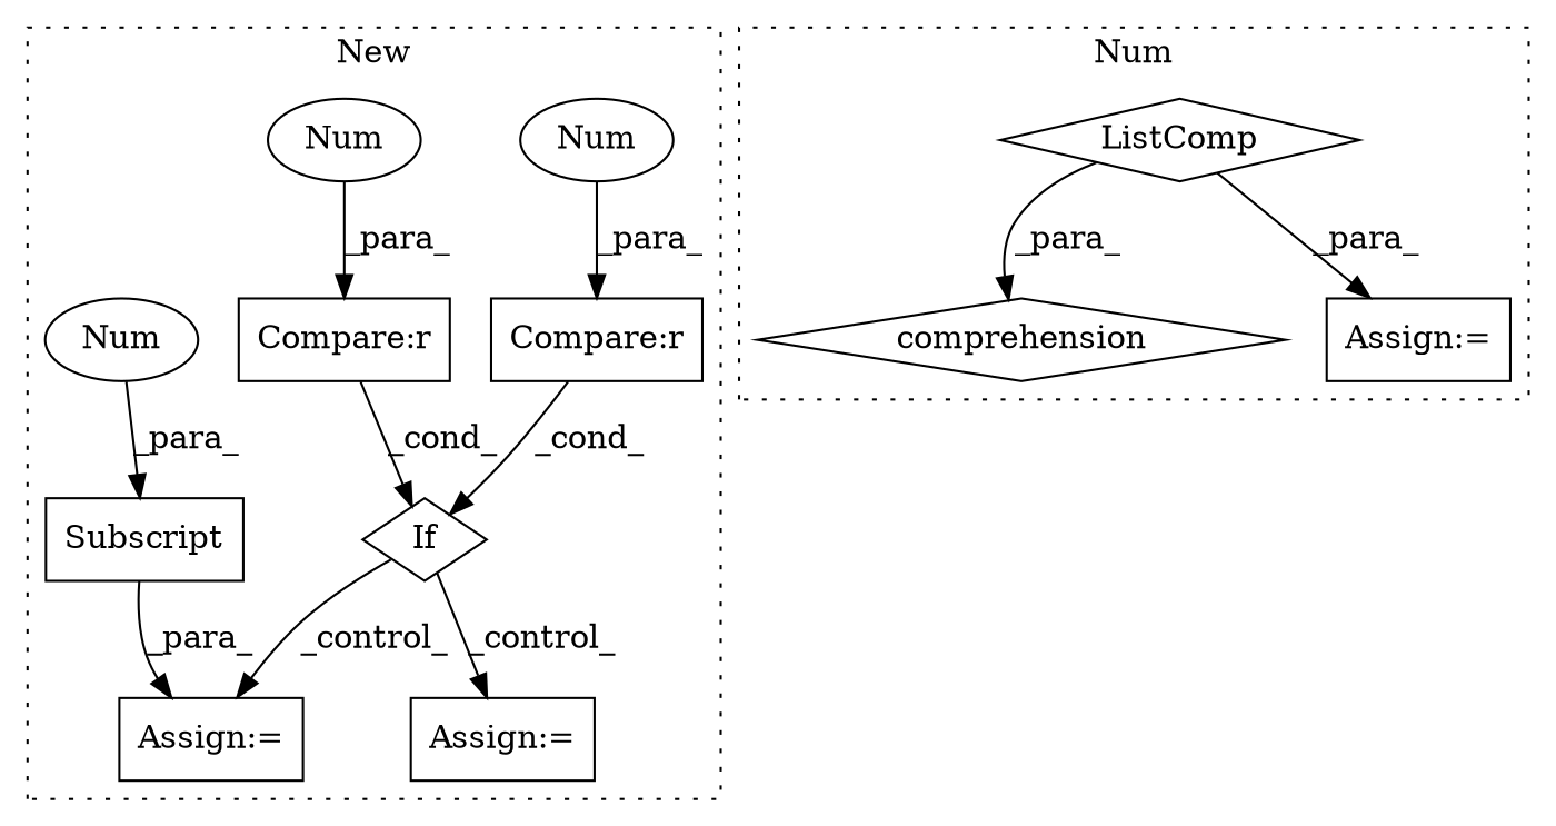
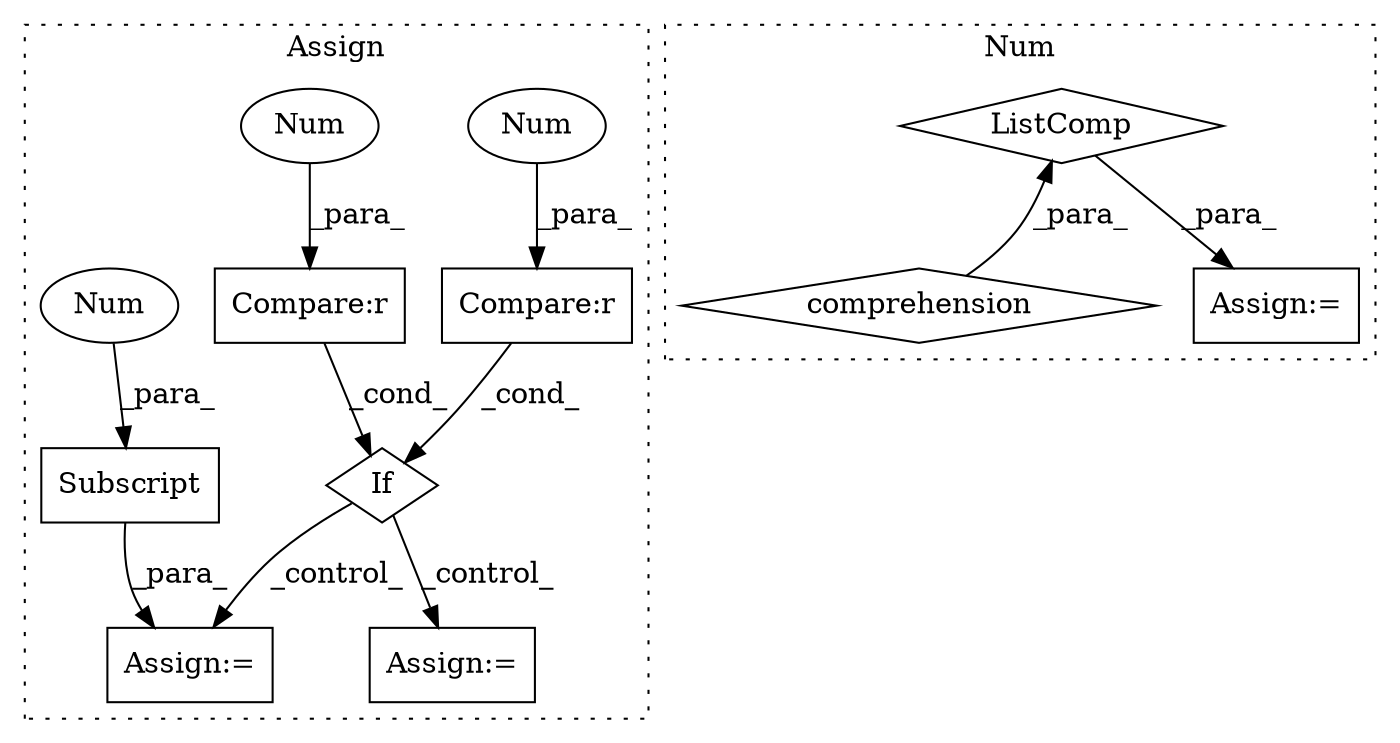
  digraph {
    node [a=68 l=3 shape=box]
    n1 [a=96 label=If s=5844 shape=diamond]
    n2 [a=40 l=25 label="Compare:r" s=5847]
    n3 [l=4 label="Assign:=" s=6000]
    n4 [label="Assign:=" s=5964]
    n5 [a=76 l=1 label=Num s=5871 shape=ellipse]
    n6 [a=40 l=25 label="Compare:r" s=5876]
    n7 [a=76 l=1 label=Num s=5900 shape=ellipse]
    n8 [a=63 l="8,0" label=Subscript s="5967,0"]
    n9 [a=76 l=1 label=Num s=5973 shape=ellipse]
    n10 [a=106 l=32 label=ListComp s=5673 shape=diamond]
    n11 [a=45 label=comprehension s=5690 shape=diamond]
    n12 [l=4 label="Assign:=" s=5726]
    subgraph cluster_1 {
-     label=New
+     label=Assign
      style=dotted
      n1
      n2
      n3
      n4
      n5
      n6
      n7
      n8
      n9
    }
    subgraph cluster_2 {
      label=Num
      style=dotted
      n10
      n11
      n12
    }
    n1 -> n3 [label=_control_]
    n1 -> n4 [label=_control_]
    n2 -> n1 [label=_cond_]
    n5 -> n2 [label=_para_]
    n6 -> n1 [label=_cond_]
    n7 -> n6 [label=_para_]
    n8 -> n4 [label=_para_]
    n9 -> n8 [label=_para_]
    n10 -> n12 [label=_para_]
-   n10 -> n11 [label=_para_]
+   n11 -> n10 [label=_para_]
  }
